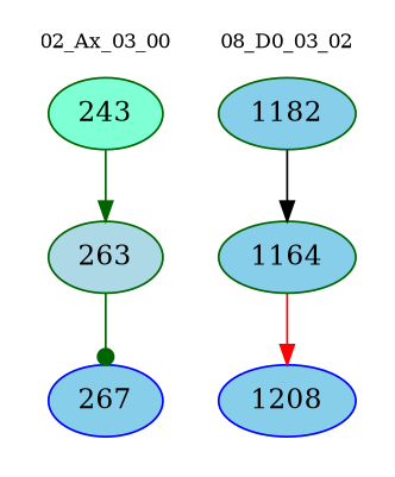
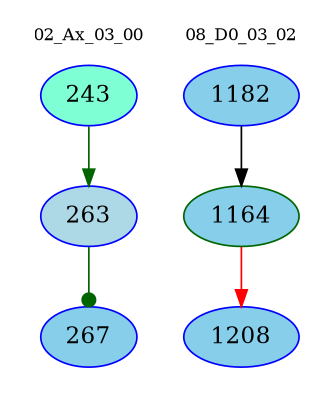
  digraph {
    fontname="DejaVu Serif"
    node [color=blue fillcolor=skyblue fontname="DejaVu Serif" style=filled]
    edge [arrowhead=normal color=darkgreen fontname="DejaVu Serif"]
-   n1 [color=darkgreen fillcolor=lightblue label=263]
+   n1 [fillcolor=lightblue label=263]
    n2 [label=267]
-   n3 [color=darkgreen fillcolor=aquamarine label=243]
+   n3 [fillcolor=aquamarine label=243]
    n4 [color=darkgreen label=1164]
-   n5 [color=darkgreen label=1182]
+   n5 [label=1182]
    n6 [label=1208]
    subgraph cluster_1 {
      color=white
      fontsize=10
      label="02_Ax_03_00"
      n1
      n2
      n3
    }
    subgraph cluster_2 {
      color=white
      fontsize=10
      label="08_D0_03_02"
      n4
      n5
      n6
    }
    n1 -> n2 [arrowhead=dot]
    n3 -> n1
    n4 -> n6 [color=red]
    n5 -> n4 [color=black]
  }
